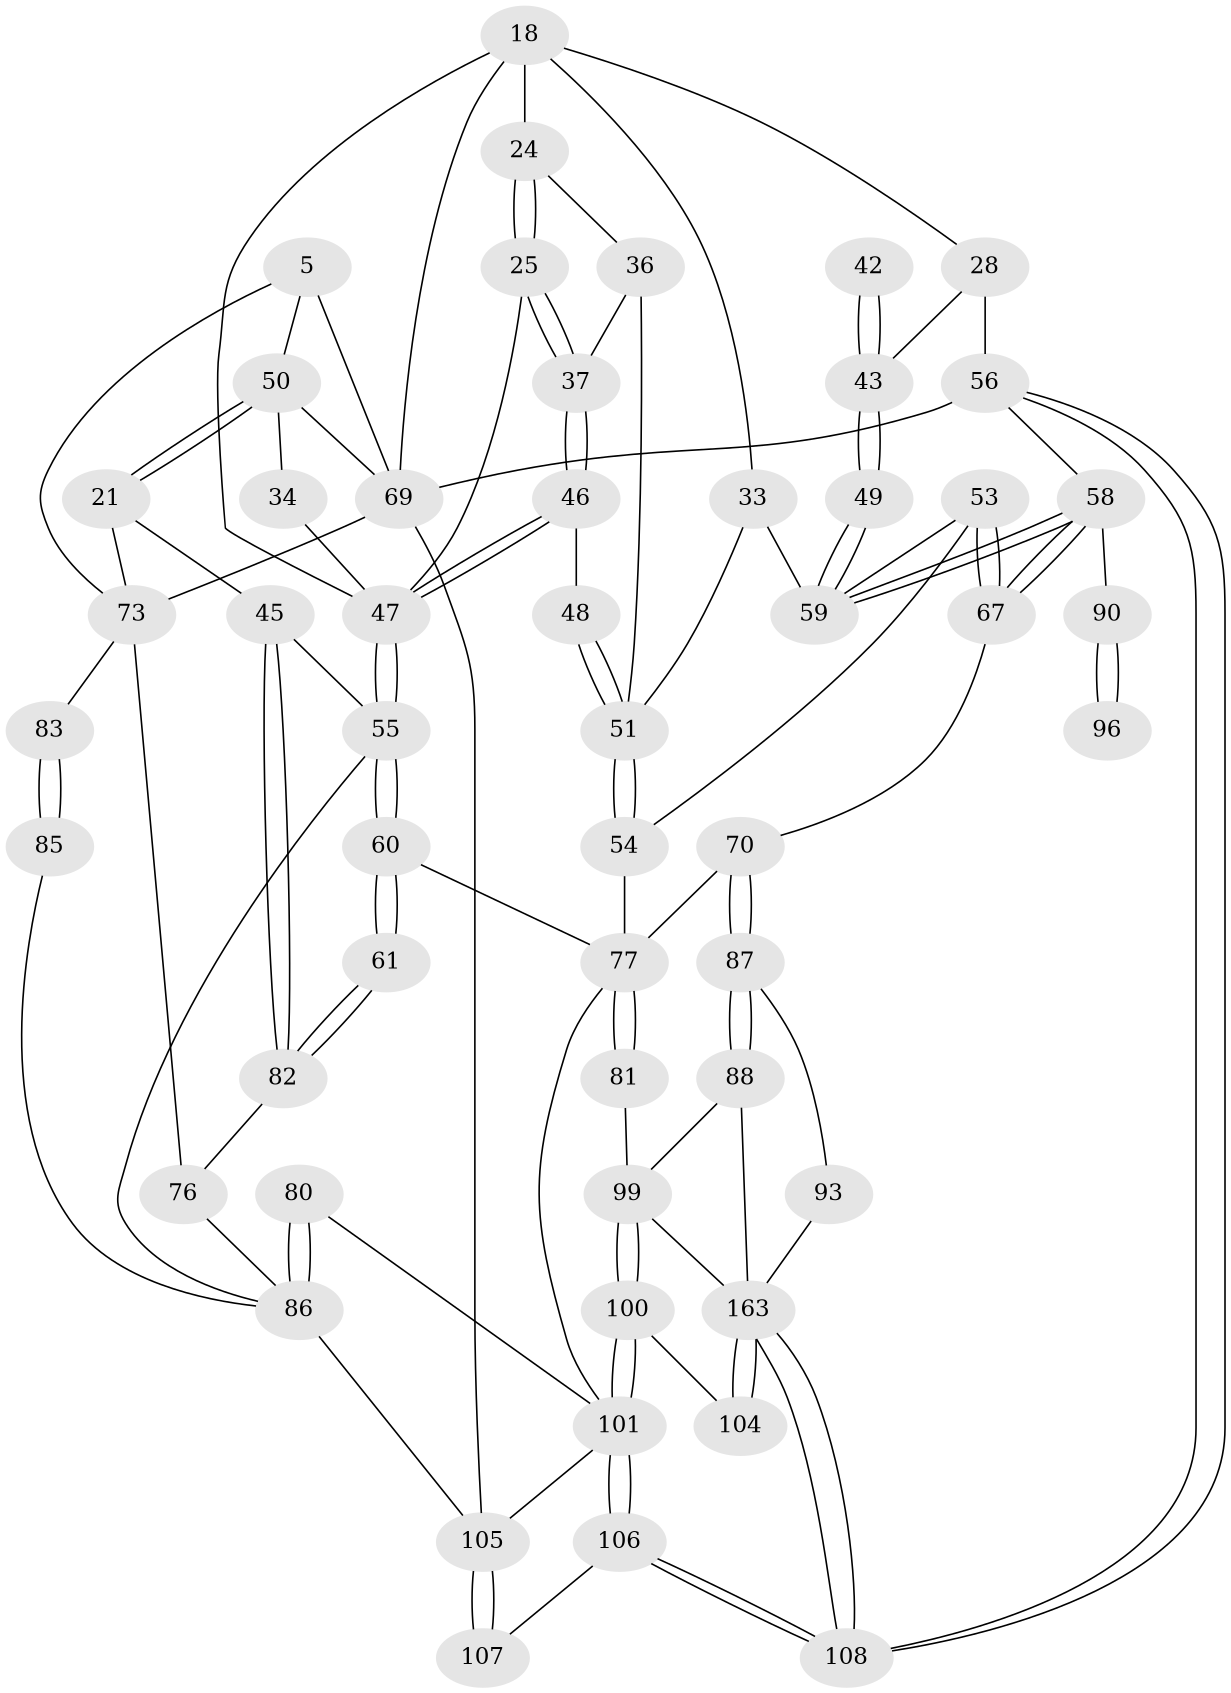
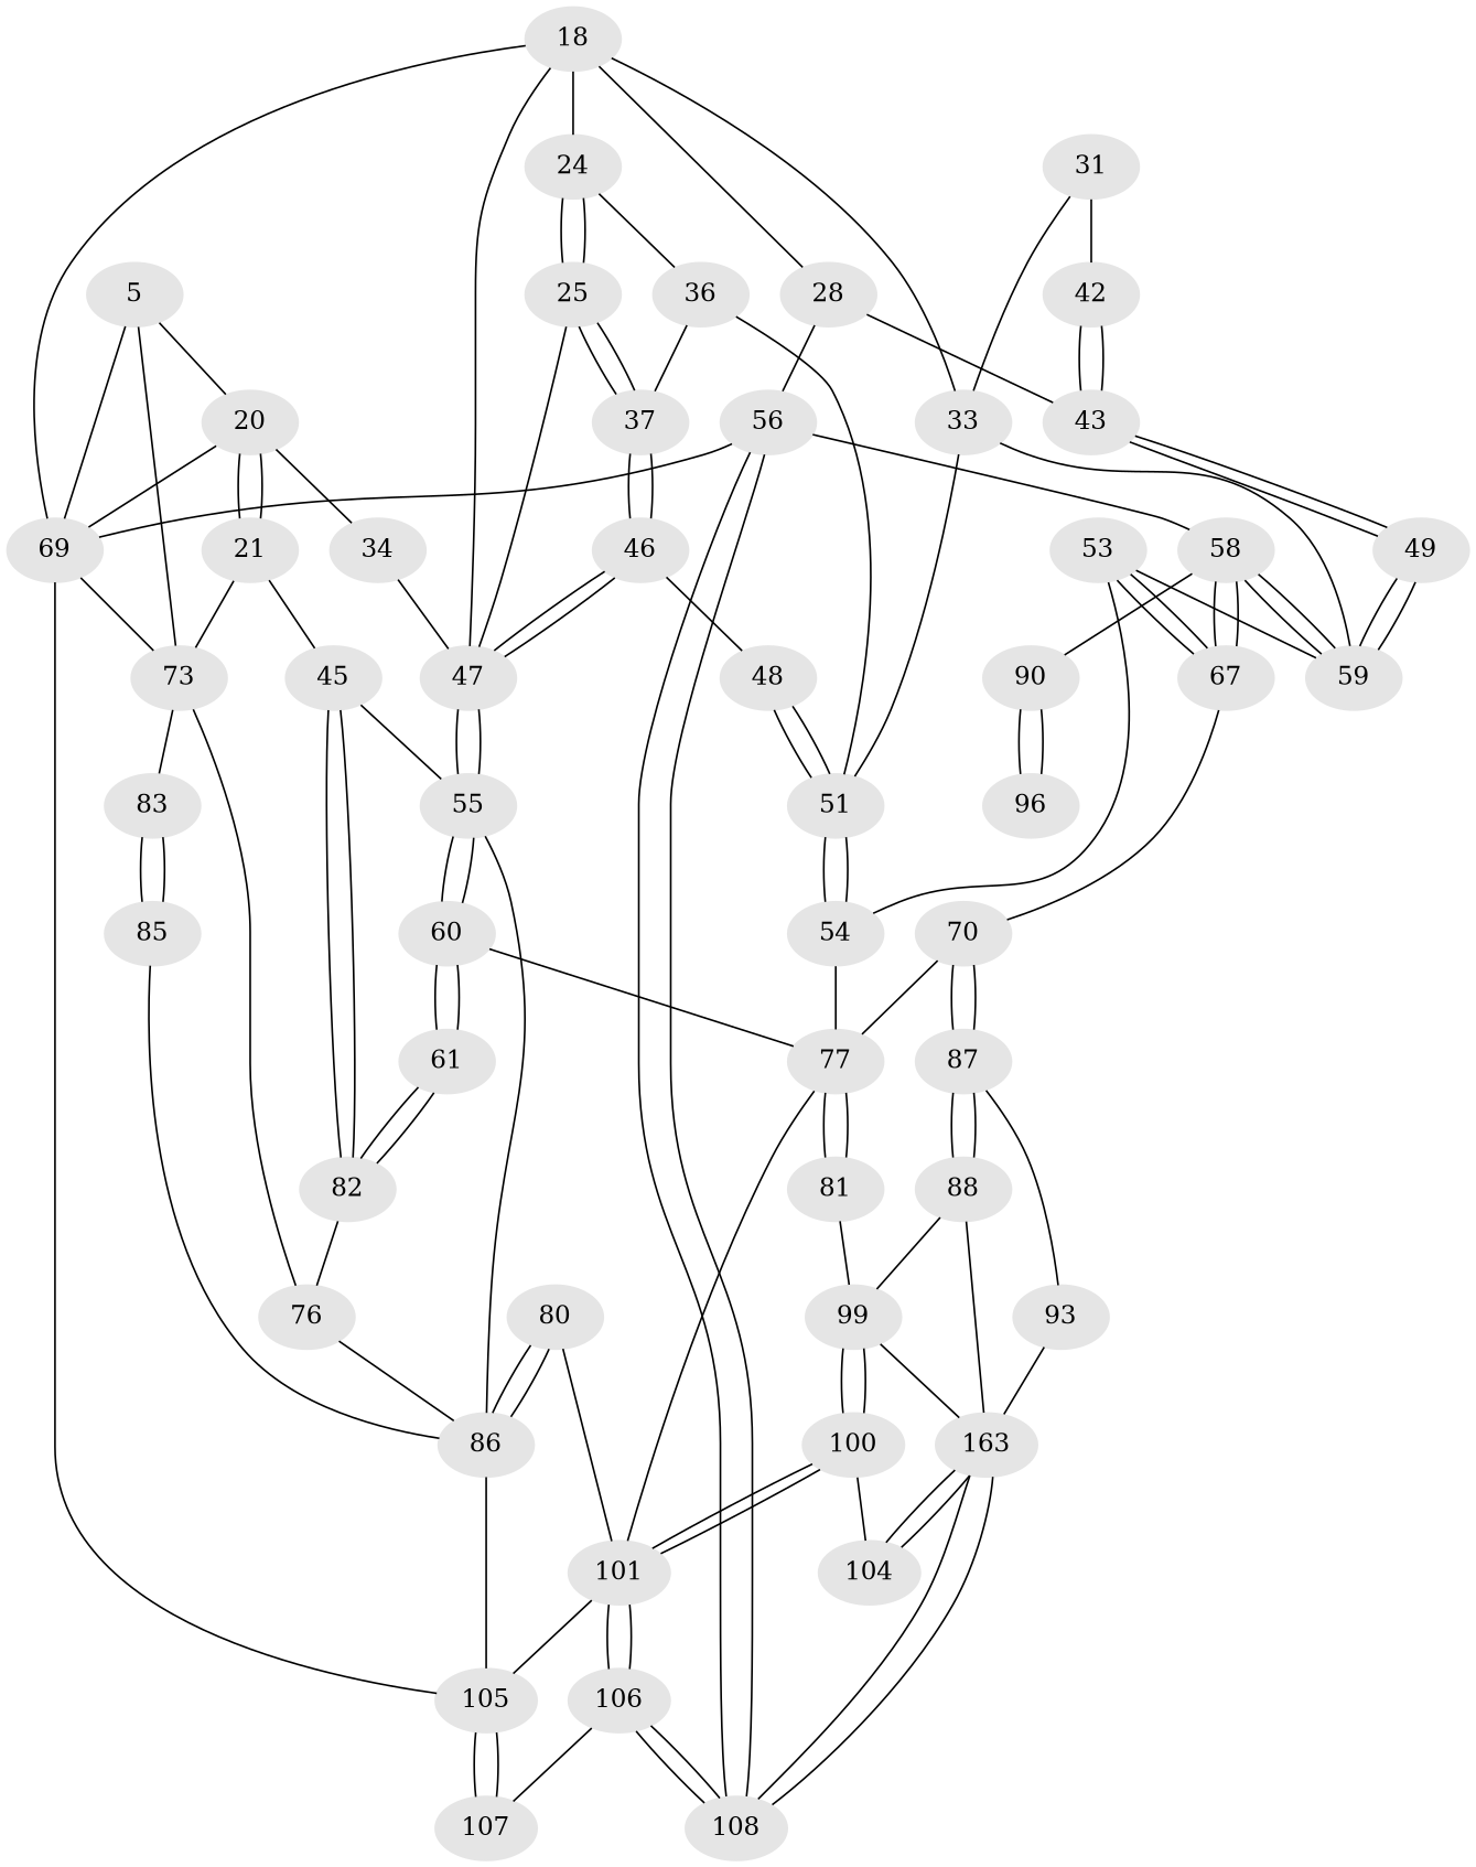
  graph {
    node [color=gray90 style=filled]
    5 [super="+4"]
-   20 [super="+19+15" label=50]
+   20 [super="+19+15"]
    69 [super="+2+9"]
    73 [super="+68+66"]
    21
    34 [super="+14"]
    105 [super="+98"]
    76 [super="+72"]
    83 [super="+82"]
    18 [super="+17+12"]
    24 [super="+23"]
    28 [super="+27"]
    33 [super="+32"]
    47 [super="+40+26+41"]
    25
    36
    43 [super="+35+29"]
    56 [super="+10"]
    51 [super="+38+39"]
    59 [super="+52+50"]
    55 [super="+44"]
    45
    n23 [label=82]
    37
    46
    49
    58 [super="+57"]
    108
+   31
    42 [super="+30"]
    54
    48
    60
    86 [super="+84+75+74"]
    77 [super="+64+63+71"]
    53
    67
    70
    81
    101 [super="+78+79"]
    61
    90
    96 [super="+91"]
    87
    107
    88
    93 [super="+92"]
    85
    99 [super="+89"]
    106
    80
    n52 [label=163 super="+94+95+102"]
    100
    104
    5 -- 20
    5 -- 69 [weight=2]
    5 -- 73
    20 -- 69
    20 -- 21
    20 -- 21
    20 -- 34 [weight=2]
    69 -- 73
    69 -- 105
    73 -- 76 [weight=2]
    73 -- 83
    21 -- 73
    21 -- 45
    34 -- 47 [weight=2]
    105 -- 107 [weight=2]
    105 -- 107
    76 -- 86
    83 -- 85 [weight=2]
    83 -- 85
    18 -- 69 [weight=2]
    18 -- 24 [weight=2]
    18 -- 28
    18 -- 33
    18 -- 47
    24 -- 25
    24 -- 25
    24 -- 36
    28 -- 43 [weight=2]
    28 -- 56
    33 -- 51
    33 -- 59
    47 -- 55 [weight=2]
    47 -- 55
    25 -- 47
    25 -- 37
    25 -- 37
    36 -- 51
    36 -- 37
    43 -- 49
    43 -- 49
    56 -- 69 [weight=3]
    56 -- 58
    56 -- 108
    56 -- 108
    51 -- 54
    51 -- 54
    55 -- 60
    55 -- 60
    55 -- 86
    45 -- 55
    45 -- n23
    45 -- n23
    n23 -- 76
    37 -- 46
    37 -- 46
    46 -- 47
    46 -- 47
    46 -- 48
    49 -- 59 [weight=2]
    49 -- 59
    58 -- 59
    58 -- 59
    58 -- 67
    58 -- 67
    58 -- 90
+   31 -- 33
+   31 -- 42 [weight=2]
    42 -- 43 [weight=2]
    42 -- 43
    54 -- 77
    48 -- 51 [weight=2]
    48 -- 51
    60 -- 77
    60 -- 61
    60 -- 61
    86 -- 105
    77 -- 81 [weight=2]
    77 -- 81
    77 -- 101
    53 -- 59
    53 -- 54
    53 -- 67
    53 -- 67
    67 -- 70
    70 -- 77
    70 -- 87
    70 -- 87
    81 -- 99
    101 -- 105
    101 -- 106
    101 -- 106
    61 -- n23
    61 -- n23
    90 -- 96 [weight=2]
    90 -- 96
    87 -- 88
    87 -- 88
    87 -- 93
    88 -- 99
    88 -- n52
    93 -- n52
    85 -- 86
    99 -- n52
    99 -- 100
    99 -- 100
    106 -- 108
    106 -- 108
    106 -- 107
    80 -- 86 [weight=2]
    80 -- 86
    80 -- 101
    n52 -- 108
    n52 -- 108
    n52 -- 104 [weight=2]
    n52 -- 104
    100 -- 101
    100 -- 101
    100 -- 104
  }
